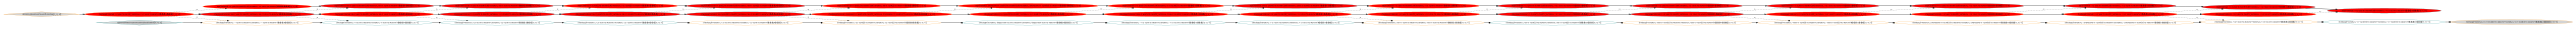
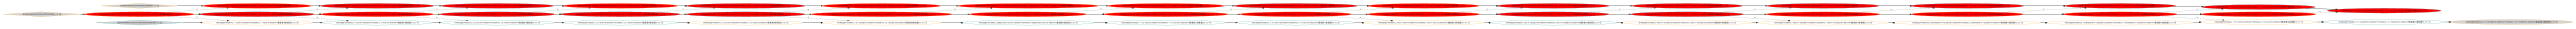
  digraph {
    rankdir=LR
    fontname="Fira Sans"
    node [fillcolor=red shape=ellipse style=filled color=darkorange fontname="Fira Sans"]
    edge [style=bold arrowhead=box fontname="Fira Sans"]
    n1 [label="expr(\"interval '2147483647-11' year(10) to month\").ok(\"INTERVAL '2147483647-11' YEAR(10) TO MONTH\")@@@9@@@['0', '1', '0']"]
    n2 [label="expr(\"interval '0-0' year(1) to month\").ok(\"INTERVAL '0-0' YEAR(1) TO MONTH\")@@@10@@@['0', '1', '0']"]
    n3 [label="checkExp(\"interval '99-0' year(2) to month\",\"INTERVAL '99-0' YEAR(2) TO MONTH\")@@@8@@@['1', '0', '0']" color=teal]
    n4 [label="expr(\"interval '99-0' year(2) to month\").ok(\"INTERVAL '99-0' YEAR(2) TO MONTH\")@@@8@@@['0', '1', '0']"]
    n5 [fillcolor=white label="checkExp(\"INTERVAL '1:2' YEAR(2) TO MONTH\",\"INTERVAL '1:2' YEAR(2) TO MONTH\")@@@8@@@['0', '0', '1']"]
    n6 [label="checkExp(\"interval '2147483647-11' year(10) to month\",\"INTERVAL '2147483647-11' YEAR(10) TO MONTH\")@@@9@@@['1', '0', '0']"]
    n7 [label="checkExp(\"interval '0-0' year(1) to month\",\"INTERVAL '0-0' YEAR(1) TO MONTH\")@@@10@@@['1', '0', '0']"]
    n8 [label="checkExp(\"interval '2006-2' year(4) to month\",\"INTERVAL '2006-2' YEAR(4) TO MONTH\")@@@11@@@['1', '0', '0']"]
    n9 [label="checkExp(\"interval '-1-2' year to month\",\"INTERVAL '-1-2' YEAR TO MONTH\")@@@12@@@['1', '0', '0']"]
    n10 [fillcolor=white label="checkExp(\"INTERVAL '100-0' YEAR TO MONTH\",\"INTERVAL '100-0' YEAR TO MONTH\")@@@12@@@['0', '0', '1']"]
    n11 [label="expr(\"interval '-1-2' year to month\").ok(\"INTERVAL '-1-2' YEAR TO MONTH\")@@@12@@@['0', '1', '0']"]
    n12 [label="checkExp(\"interval '+1-2' year to month\",\"INTERVAL '+1-2' YEAR TO MONTH\")@@@13@@@['1', '0', '0']"]
    n13 [fillcolor=white label="checkExp(\"INTERVAL '1000-0' YEAR(3) TO MONTH\",\"INTERVAL '1000-0' YEAR(3) TO MONTH\")@@@14@@@['0', '0', '1']"]
    n14 [fillcolor=white label="checkExp(\"INTERVAL '-1000-0' YEAR(3) TO MONTH\",\"INTERVAL '-1000-0' YEAR(3) TO MONTH\")@@@15@@@['0', '0', '1']"]
    n15 [label="expr(\"interval -'-1-2' year to month\").ok(\"INTERVAL -'-1-2' YEAR TO MONTH\")@@@18@@@['0', '1', '0']" color=teal]
    n16 [label="expr(\"interval -'+1-2' year to month\").ok(\"INTERVAL -'+1-2' YEAR TO MONTH\")@@@19@@@['0', '1', '0']" color=teal]
    n17 [fillcolor=lightgray label="subTestIntervalYearToMonthPositive['1', '0', '0']" shape=diamond]
    n18 [label="checkExp(\"interval '1-2' year to month\",\"INTERVAL '1-2' YEAR TO MONTH\")@@@3@@@['1', '0', '0']"]
    n19 [label="expr(\"interval '+1-2' year to month\").ok(\"INTERVAL '+1-2' YEAR TO MONTH\")@@@13@@@['0', '1', '0']" color=teal]
    n20 [label="expr(\"interval +'1-2' year to month\").ok(\"INTERVAL '1-2' YEAR TO MONTH\")@@@14@@@['0', '1', '0']" color=teal]
    n21 [fillcolor=white label="checkExp(\"INTERVAL '1-1' YEAR(11) TO MONTH\",\"INTERVAL '1-1' YEAR(11) TO MONTH\")@@@19@@@['0', '0', '1']" color=teal]
    n22 [fillcolor=lightgray label="checkExp(\"INTERVAL '0-0' YEAR(0) TO MONTH\",\"INTERVAL '0-0' YEAR(0) TO MONTH\")@@@20@@@['0', '0', '1']"]
    n23 [label="expr(\"interval +'-1-2' year to month\").ok(\"INTERVAL '-1-2' YEAR TO MONTH\")@@@15@@@['0', '1', '0']" color=teal]
    n24 [label="expr(\"interval +'+1-2' year to month\").ok(\"INTERVAL '+1-2' YEAR TO MONTH\")@@@16@@@['0', '1', '0']" color=teal]
    n25 [fillcolor=white label="checkExp(\"INTERVAL '100-0' YEAR(2) TO MONTH\",\"INTERVAL '100-0' YEAR(2) TO MONTH\")@@@13@@@['0', '0', '1']" color=teal]
    n26 [fillcolor=white label="checkExp(\"INTERVAL 'bogus text' YEAR TO MONTH\",\"INTERVAL 'bogus text' YEAR TO MONTH\")@@@9@@@['0', '0', '1']" color=teal]
    n27 [label="checkExp(\"interval '99-11' year to month\",\"INTERVAL '99-11' YEAR TO MONTH\")@@@4@@@['1', '0', '0']" color=teal]
    n28 [label="expr(\"interval '99-11' year to month\").ok(\"INTERVAL '99-11' YEAR TO MONTH\")@@@4@@@['0', '1', '0']" color=teal]
    n29 [fillcolor=white label="checkExp(\"INTERVAL '1' YEAR TO MONTH\",\"INTERVAL '1' YEAR TO MONTH\")@@@4@@@['0', '0', '1']" color=teal]
    n30 [label="checkExp(\"interval '99-0' year to month\",\"INTERVAL '99-0' YEAR TO MONTH\")@@@5@@@['1', '0', '0']"]
    n31 [fillcolor=white label="checkExp(\"INTERVAL '1--2' YEAR TO MONTH\",\"INTERVAL '1--2' YEAR TO MONTH\")@@@11@@@['0', '0', '1']" color=teal]
    n32 [label="checkExp(\"interval +'1-2' year to month\",\"INTERVAL '1-2' YEAR TO MONTH\")@@@14@@@['1', '0', '0']" color=teal]
    n33 [label="checkExp(\"interval +'-1-2' year to month\",\"INTERVAL '-1-2' YEAR TO MONTH\")@@@15@@@['1', '0', '0']" color=teal]
    n34 [label="expr(\"interval '99-0' year to month\").ok(\"INTERVAL '99-0' YEAR TO MONTH\")@@@5@@@['0', '1', '0']" color=teal]
    n35 [label="expr(\"interval '1-2' year(2) to month\").ok(\"INTERVAL '1-2' YEAR(2) TO MONTH\")@@@6@@@['0', '1', '0']"]
    n36 [label="expr(\"interval '2006-2' year(4) to month\").ok(\"INTERVAL '2006-2' YEAR(4) TO MONTH\")@@@11@@@['0', '1', '0']" color=teal]
    n37 [fillcolor=white label="checkExp(\"INTERVAL '-' YEAR TO MONTH\",\"INTERVAL '-' YEAR TO MONTH\")@@@3@@@['0', '0', '1']"]
    n38 [label="expr(\"interval '1-2' year to month\").ok(\"INTERVAL '1-2' YEAR TO MONTH\")@@@3@@@['0', '1', '0']"]
    n39 [fillcolor=white label="checkExp(\"INTERVAL '2147483648-0' YEAR(10) TO MONTH\",\"INTERVAL '2147483648-0' YEAR(10) TO MONTH\")@@@16@@@['0', '0', '1']"]
    n40 [fillcolor=white label="checkExp(\"INTERVAL '-2147483648-0' YEAR(10) TO MONTH\",\"INTERVAL '-2147483648-0' YEAR(10) TO MONTH\")@@@17@@@['0', '0', '1']"]
    n41 [label="expr(\"interval '99-11' year(2) to month\").ok(\"INTERVAL '99-11' YEAR(2) TO MONTH\")@@@7@@@['0', '1', '0']" color=teal]
    n42 [fillcolor=white label="checkExp(\"INTERVAL '1-12' YEAR TO MONTH\",\"INTERVAL '1-12' YEAR TO MONTH\")@@@18@@@['0', '0', '1']"]
    n43 [label="expr(\"interval -'1-2' year to month\").ok(\"INTERVAL -'1-2' YEAR TO MONTH\")@@@17@@@['0', '1', '0']" color=teal]
    n44 [label="checkExp(\"interval +'+1-2' year to month\",\"INTERVAL '+1-2' YEAR TO MONTH\")@@@16@@@['1', '0', '0']"]
    n45 [label="checkExp(\"interval -'1-2' year to month\",\"INTERVAL -'1-2' YEAR TO MONTH\")@@@17@@@['1', '0', '0']"]
    n46 [fillcolor=white label="checkExp(\"INTERVAL '1:2' YEAR TO MONTH\",\"INTERVAL '1:2' YEAR TO MONTH\")@@@5@@@['0', '0', '1']" color=teal]
    n47 [fillcolor=white label="checkExp(\"INTERVAL '1.2' YEAR TO MONTH\",\"INTERVAL '1.2' YEAR TO MONTH\")@@@6@@@['0', '0', '1']" color=teal]
    n48 [fillcolor=white label="checkExp(\"INTERVAL '--1-2' YEAR TO MONTH\",\"INTERVAL '--1-2' YEAR TO MONTH\")@@@10@@@['0', '0', '1']" color=teal]
    n49 [fillcolor=white label="checkExp(\"INTERVAL '1 2' YEAR TO MONTH\",\"INTERVAL '1 2' YEAR TO MONTH\")@@@7@@@['0', '0', '1']"]
    n50 [fillcolor=lightgray label="subTestIntervalYearToMonthFailsValidation['0', '0', '1']" shape=diamond color=teal]
    n51 [label="checkExp(\"interval '1-2' year(2) to month\",\"INTERVAL '1-2' YEAR(2) TO MONTH\")@@@6@@@['1', '0', '0']" color=teal]
    n52 [label="checkExp(\"interval '99-11' year(2) to month\",\"INTERVAL '99-11' YEAR(2) TO MONTH\")@@@7@@@['1', '0', '0']" color=teal]
    n53 [label="checkExp(\"interval -'+1-2' year to month\",\"INTERVAL -'+1-2' YEAR TO MONTH\")@@@19@@@['1', '0', '0']"]
+   n54 [fillcolor=lightgray label="subTestIntervalYearToMonthPositive['0', '1', '0']" shape=diamond]
    n55 [label="checkExp(\"interval -'-1-2' year to month\",\"INTERVAL -'-1-2' YEAR TO MONTH\")@@@18@@@['1', '0', '0']"]
    n1 -> n2 [arrowhead=normal]
    n2 -> n36 [arrowhead=normal]
    n3 -> n4 [label=0 style=dashed]
    n3 -> n5 [label=0 style=dashed arrowhead=normal]
    n3 -> n6 [arrowhead=normal]
    n4 -> n1 [arrowhead=normal]
    n5 -> n26
    n6 -> n1 [label=0 style=dashed]
    n6 -> n7 [arrowhead=normal]
    n7 -> n2 [label=0 style=dashed]
    n7 -> n8
    n8 -> n9 [arrowhead=normal]
    n8 -> n36 [label=0 style=dashed]
    n9 -> n10 [label=0 style=dashed]
    n9 -> n11 [label=0 style=dashed]
    n9 -> n12 [arrowhead=normal]
    n10 -> n25
    n11 -> n19
    n12 -> n19 [label=0 style=dashed arrowhead=normal]
    n12 -> n32
    n13 -> n14 [arrowhead=normal]
    n14 -> n39
    n15 -> n16 [arrowhead=normal]
    n17 -> n18 [arrowhead=normal]
    n18 -> n27
    n18 -> n37 [label=0 style=dashed]
    n18 -> n38 [label=0 style=dashed arrowhead=normal]
    n19 -> n20 [arrowhead=normal]
    n20 -> n23 [arrowhead=normal]
    n21 -> n22
    n23 -> n24
    n24 -> n43
    n25 -> n13
    n26 -> n48
    n27 -> n28 [label=0 style=dashed]
    n27 -> n29 [label=0 style=dashed]
    n27 -> n30
    n28 -> n34 [arrowhead=normal]
    n29 -> n46 [arrowhead=normal]
    n30 -> n34 [label=0 style=dashed arrowhead=normal]
    n30 -> n46 [label=0 style=dashed arrowhead=normal]
    n30 -> n51 [arrowhead=normal]
    n31 -> n10
    n32 -> n20 [label=0 style=dashed arrowhead=normal]
    n32 -> n33 [arrowhead=normal]
    n33 -> n14 [label=0 style=dashed]
    n33 -> n23 [label=0 style=dashed arrowhead=normal]
    n33 -> n44 [arrowhead=normal]
    n34 -> n35
    n35 -> n41
    n36 -> n11
    n37 -> n29 [arrowhead=normal]
    n38 -> n28 [arrowhead=normal]
    n39 -> n40
    n40 -> n42
    n41 -> n4 [arrowhead=normal]
    n42 -> n21
    n43 -> n15 [arrowhead=normal]
    n44 -> n24 [label=0 style=dashed]
    n44 -> n45 [arrowhead=normal]
    n45 -> n43 [label=0 style=dashed]
    n45 -> n55
    n46 -> n47 [arrowhead=normal]
    n47 -> n49
    n48 -> n31 [arrowhead=normal]
    n49 -> n5
    n50 -> n37 [arrowhead=normal]
    n51 -> n35 [label=0 style=dashed arrowhead=normal]
    n51 -> n52
    n52 -> n3 [arrowhead=normal]
    n52 -> n41 [label=0 style=dashed arrowhead=normal]
    n53 -> n16 [label=0 style=dashed]
+   n54 -> n38 [arrowhead=normal]
    n55 -> n15 [label=0 style=dashed]
    n55 -> n42 [label=0 style=dashed arrowhead=normal]
    n55 -> n53
  }
